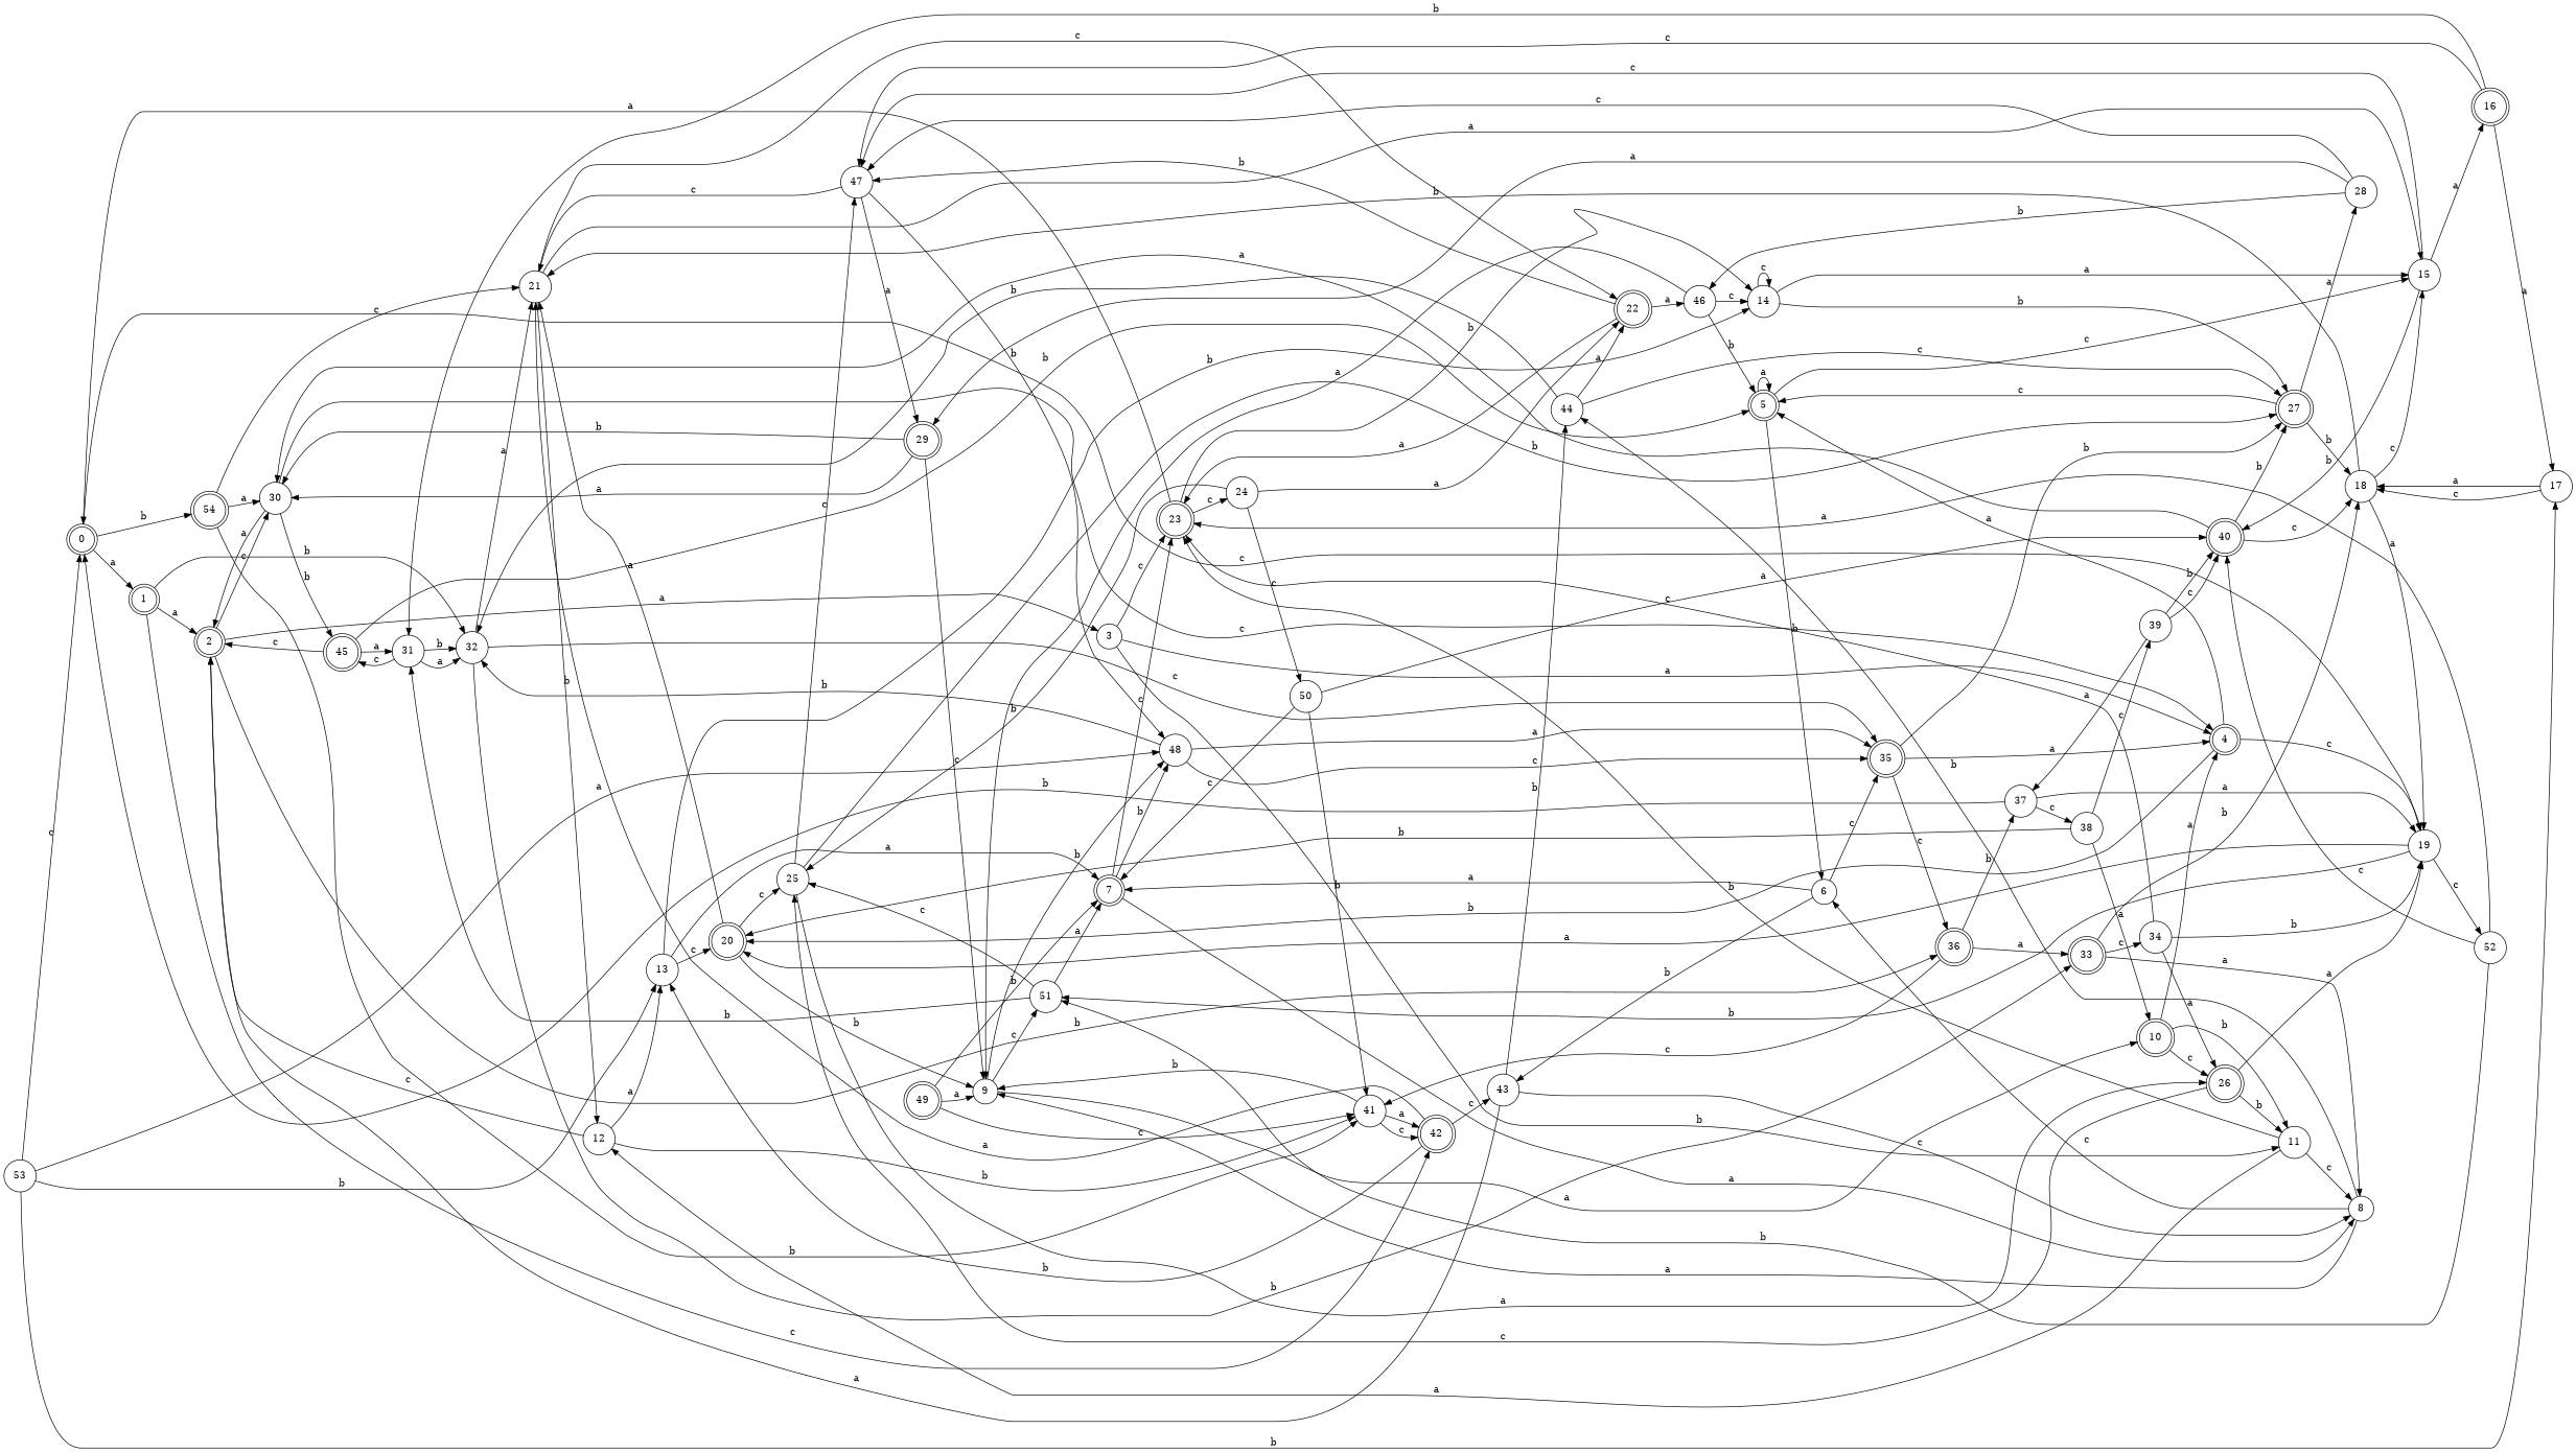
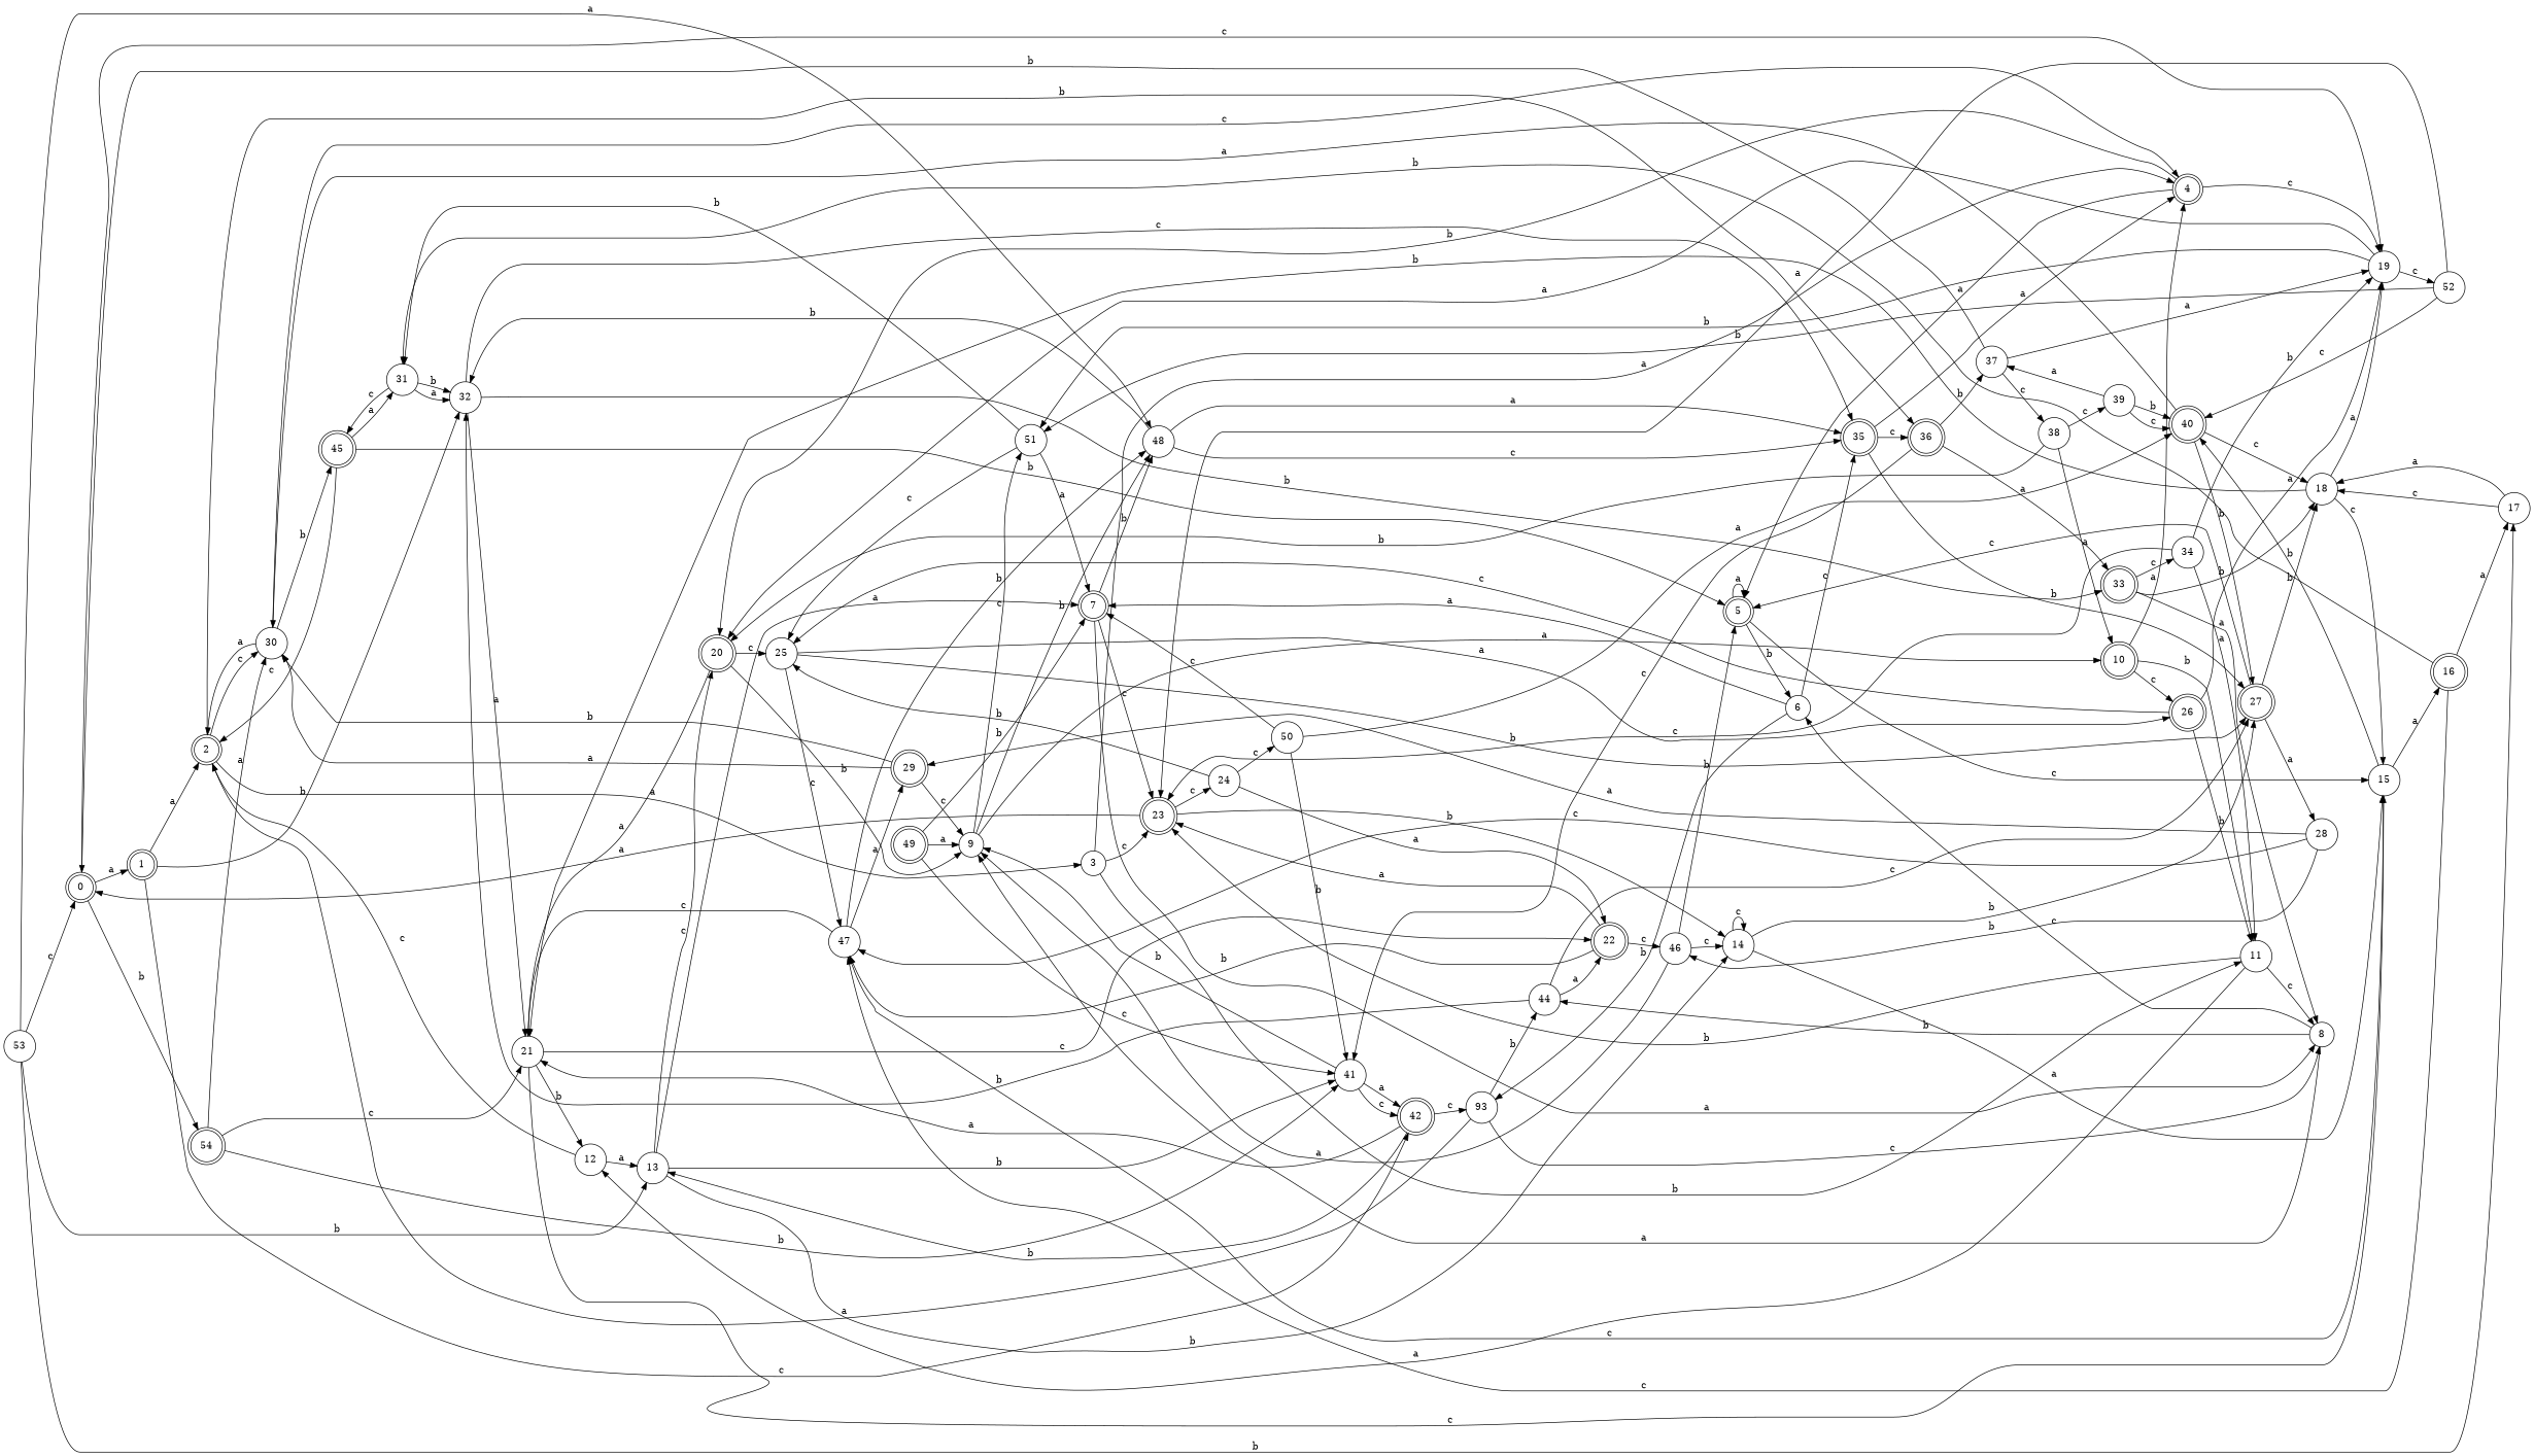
  digraph {
    rankdir=LR
    node [color=black fillcolor=white shape=circle style=filled]
    n1 [label=0 shape=doublecircle style="rounded,filled"]
    n2 [label=1 shape=doublecircle style="rounded,filled"]
    n3 [label=19 style="rounded,filled"]
    n4 [label=54 shape=doublecircle style="rounded,filled"]
    n5 [label=2 shape=doublecircle style="rounded,filled"]
    n6 [label=32]
    n7 [label=42 shape=doublecircle]
    n8 [label=20 shape=doublecircle style="rounded,filled"]
    n9 [label=51]
    n10 [label=52]
    n11 [label=30]
    n12 [label=41]
    n13 [label=21]
    n14 [label=3]
    n15 [label=36 shape=doublecircle style="rounded,filled"]
    n16 [label=35 shape=doublecircle]
    n17 [label=33 shape=doublecircle style="rounded,filled"]
-   n18 [label=43]
+   n18 [label=93]
    n19 [label=13]
    n20 [label=4 shape=doublecircle style="rounded,filled"]
    n21 [label=11]
    n22 [label=23 shape=doublecircle style="rounded,filled"]
    n23 [label=45 shape=doublecircle style="rounded,filled"]
    n24 [label=37]
    n25 [label=5 shape=doublecircle style="rounded,filled"]
    n26 [label=8]
    n27 [label=12]
    n28 [label=14]
    n29 [label=24]
    n30 [label=6]
    n31 [label=15]
    n32 [label=9]
    n33 [label=25]
    n34 [label=7 shape=doublecircle style="rounded,filled"]
    n35 [label=16 shape=doublecircle style="rounded,filled"]
    n36 [label=40 shape=doublecircle style="rounded,filled"]
    n37 [label=47]
    n38 [label=48]
    n39 [label=27 shape=doublecircle style="rounded,filled"]
    n40 [label=44]
    n41 [label=10 shape=doublecircle style="rounded,filled"]
    n42 [label=22 shape=doublecircle style="rounded,filled"]
    n43 [label=26 shape=doublecircle style="rounded,filled"]
    n44 [label=31]
    n45 [label=18]
    n46 [label=28]
    n47 [label=17]
    n48 [label=29 shape=doublecircle style="rounded,filled"]
    n49 [label=53]
    n50 [label=46]
    n51 [label=50]
    n52 [label=49 shape=doublecircle style="rounded,filled"]
    n53 [label=34]
    n54 [label=38]
    n55 [label=39]
    n1 -> n2 [label=a]
    n1 -> n3 [label=c]
    n1 -> n4 [label=b]
    n2 -> n5 [label=a]
    n2 -> n6 [label=b]
    n2 -> n7 [label=c]
    n3 -> n8 [label=a]
    n3 -> n9 [label=b]
    n3 -> n10 [label=c]
    n4 -> n11 [label=a]
    n4 -> n12 [label=b]
    n4 -> n13 [label=c]
    n5 -> n11 [label=c]
    n5 -> n14 [label=a]
    n5 -> n15 [label=b]
    n6 -> n13 [label=a]
    n6 -> n16 [label=c]
    n6 -> n17 [label=b]
    n7 -> n13 [label=a]
    n7 -> n18 [label=c]
    n7 -> n19 [label=b]
    n8 -> n13 [label=a]
    n8 -> n32 [label=b]
    n8 -> n33 [label=c]
    n9 -> n33 [label=c]
    n9 -> n34 [label=a]
    n9 -> n44 [label=b]
    n10 -> n9 [label=b]
    n10 -> n22 [label=a]
    n10 -> n36 [label=c]
    n11 -> n5 [label=a]
    n11 -> n20 [label=c]
    n11 -> n23 [label=b]
    n12 -> n7 [label=a]
    n12 -> n7 [label=c]
    n12 -> n32 [label=b]
    n13 -> n27 [label=b]
-   n13 -> n31 [label=a]
+   n13 -> n31 [label=c]
    n13 -> n42 [label=c]
    n14 -> n20 [label=a]
    n14 -> n21 [label=b]
    n14 -> n22 [label=c]
    n15 -> n12 [label=c]
    n15 -> n17 [label=a]
    n15 -> n24 [label=b]
    n16 -> n15 [label=c]
    n16 -> n20 [label=a]
    n16 -> n39 [label=b]
    n17 -> n26 [label=a]
    n17 -> n45 [label=b]
    n17 -> n53 [label=c]
    n18 -> n5 [label=a]
    n18 -> n26 [label=c]
    n18 -> n40 [label=b]
    n19 -> n8 [label=c]
    n19 -> n28 [label=b]
    n19 -> n34 [label=a]
    n20 -> n3 [label=c]
    n20 -> n8 [label=b]
    n20 -> n25 [label=a]
    n21 -> n22 [label=b]
    n21 -> n26 [label=c]
    n21 -> n27 [label=a]
    n22 -> n1 [label=a]
    n22 -> n28 [label=b]
    n22 -> n29 [label=c]
    n23 -> n5 [label=c]
    n23 -> n25 [label=b]
    n23 -> n44 [label=a]
    n24 -> n1 [label=b]
    n24 -> n3 [label=a]
    n24 -> n54 [label=c]
    n25 -> n25 [label=a]
    n25 -> n30 [label=b]
    n25 -> n31 [label=c]
    n26 -> n30 [label=c]
    n26 -> n32 [label=a]
    n26 -> n40 [label=b]
    n27 -> n5 [label=c]
-   n27 -> n12 [label=b]
+   n19 -> n12 [label=b]
    n27 -> n19 [label=a]
    n28 -> n28 [label=c]
    n28 -> n31 [label=a]
    n28 -> n39 [label=b]
    n29 -> n33 [label=b]
    n29 -> n42 [label=a]
    n29 -> n51 [label=c]
    n30 -> n16 [label=c]
    n30 -> n18 [label=b]
    n30 -> n34 [label=a]
    n31 -> n35 [label=a]
    n31 -> n36 [label=b]
    n31 -> n37 [label=c]
    n32 -> n9 [label=c]
    n32 -> n38 [label=b]
    n32 -> n41 [label=a]
    n33 -> n37 [label=c]
    n33 -> n39 [label=b]
    n33 -> n43 [label=a]
    n34 -> n22 [label=c]
    n34 -> n26 [label=a]
    n34 -> n38 [label=b]
    n35 -> n37 [label=c]
    n35 -> n44 [label=b]
    n35 -> n47 [label=a]
    n36 -> n11 [label=a]
    n36 -> n39 [label=b]
    n36 -> n45 [label=c]
    n37 -> n13 [label=c]
    n37 -> n38 [label=b]
    n37 -> n48 [label=a]
    n38 -> n6 [label=b]
    n38 -> n16 [label=a]
    n38 -> n16 [label=c]
    n39 -> n25 [label=c]
    n39 -> n45 [label=b]
    n39 -> n46 [label=a]
    n40 -> n6 [label=b]
    n40 -> n39 [label=c]
    n40 -> n42 [label=a]
    n41 -> n20 [label=a]
    n41 -> n21 [label=b]
    n41 -> n43 [label=c]
    n42 -> n22 [label=a]
    n42 -> n37 [label=b]
-   n42 -> n50 [label=a]
+   n42 -> n50 [label=c]
    n43 -> n3 [label=a]
    n43 -> n21 [label=b]
    n43 -> n33 [label=c]
    n44 -> n6 [label=a]
    n44 -> n6 [label=b]
    n44 -> n23 [label=c]
    n45 -> n3 [label=a]
    n45 -> n13 [label=b]
    n45 -> n31 [label=c]
    n46 -> n37 [label=c]
    n46 -> n48 [label=a]
    n46 -> n50 [label=b]
    n47 -> n45 [label=a]
    n47 -> n45 [label=c]
    n48 -> n11 [label=a]
    n48 -> n11 [label=b]
    n48 -> n32 [label=c]
    n49 -> n1 [label=c]
    n49 -> n19 [label=b]
    n49 -> n38 [label=a]
    n49 -> n47 [label=b]
    n50 -> n25 [label=b]
    n50 -> n28 [label=c]
    n50 -> n32 [label=a]
    n51 -> n12 [label=b]
    n51 -> n34 [label=c]
    n51 -> n36 [label=a]
    n52 -> n12 [label=c]
    n52 -> n32 [label=a]
    n52 -> n34 [label=b]
    n53 -> n3 [label=b]
-   n53 -> n43 [label=a]
+   n53 -> n21 [label=a]
    n53 -> n22 [label=c]
    n54 -> n8 [label=b]
    n54 -> n41 [label=a]
    n54 -> n55 [label=c]
    n55 -> n24 [label=a]
    n55 -> n36 [label=b]
    n55 -> n36 [label=c]
  }
